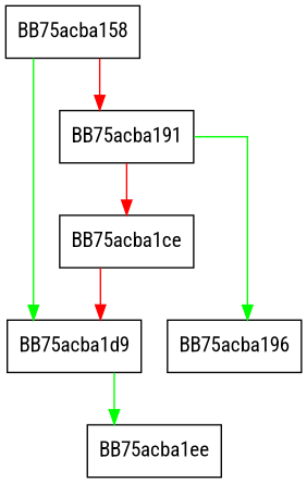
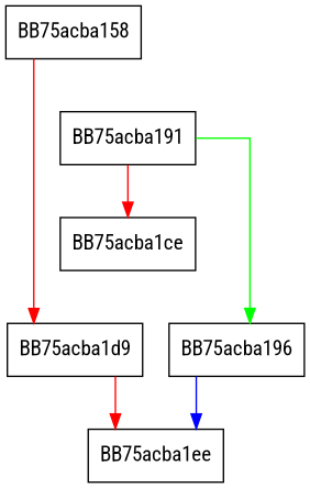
  digraph {
    fontname="Roboto Condensed"
    splines=ortho
    node [fontname="Roboto Condensed" shape=box]
    edge [color=red fontname="Roboto Condensed"]
    n1 [label=BB75acba158]
    BB75acba1d9
    BB75acba191
    BB75acba1ee
    BB75acba1ce
    BB75acba196
-   n1 -> BB75acba1d9 [color=green]
-   n1 -> BB75acba191
-   BB75acba1d9 -> BB75acba1ee [color=green]
+   n1 -> BB75acba1d9
+   BB75acba1d9 -> BB75acba1ee
    BB75acba191 -> BB75acba1ce
    BB75acba191 -> BB75acba196 [color=green]
-   BB75acba1ce -> BB75acba1d9
+   BB75acba196 -> BB75acba1ee [color=blue]
  }
